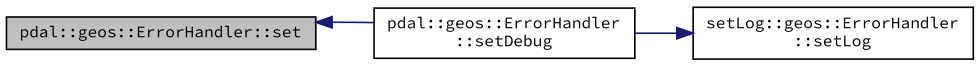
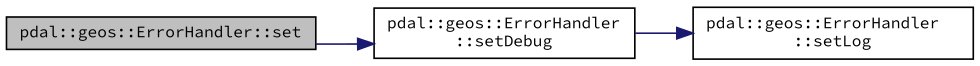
  digraph {
    fontname="Source Code Pro"
    rankdir=LR
    node [color=black fillcolor=white fontname="Source Code Pro" fontsize=10 shape=record style=filled]
    edge [color=midnightblue fontname="Source Code Pro" fontsize=10 labelfontname=Helvetica labelfontsize=10 style=solid]
    n1 [fillcolor=grey75 fontcolor=black height=0.2 label="pdal::geos::ErrorHandler::set" width=0.4]
    n2 [height=0.2 label="pdal::geos::ErrorHandler\l::setDebug" width=0.4]
-   n3 [height=0.2 label="setLog::geos::ErrorHandler\l::setLog" width=0.4]
-   n2 -> n1
+   n3 [height=0.2 label="pdal::geos::ErrorHandler\l::setLog" width=0.4]
+   n1 -> n2
    n2 -> n3
  }
